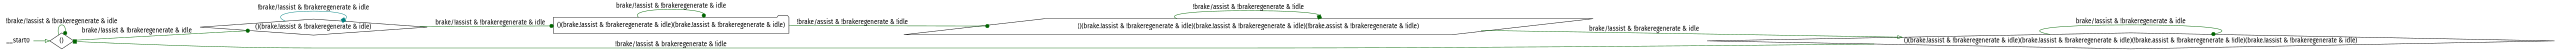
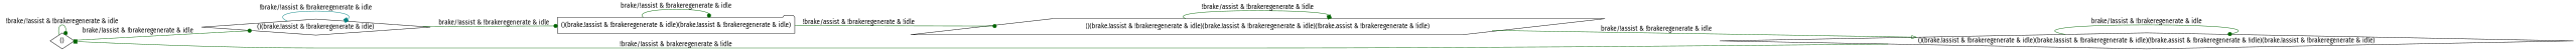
  digraph {
    rankdir=LR
    fontname="Fira Sans"
    node [shape=diamond fontname="Fira Sans"]
    edge [color=darkgreen arrowhead=dot fontname="Fira Sans"]
    n1 [label="()"]
    n2 [label="()(brake.!assist & !brakeregenerate & idle)"]
    n3 [label="()(brake.!assist & !brakeregenerate & idle)(brake.!assist & !brakeregenerate & idle)" shape=folder]
    n4 [label="()(brake.!assist & !brakeregenerate & idle)(brake.!assist & !brakeregenerate & idle)(!brake.assist & !brakeregenerate & !idle)" shape=parallelogram]
    n5 [label="()(brake.!assist & !brakeregenerate & idle)(brake.!assist & !brakeregenerate & idle)(!brake.assist & !brakeregenerate & !idle)(brake.!assist & !brakeregenerate & idle)"]
-   __start0 [shape=none]
    n1 -> n1 [label="!brake/!assist & !brakeregenerate & idle"]
    n1 -> n2 [label="brake/!assist & !brakeregenerate & idle"]
    n2 -> n2 [label="!brake/!assist & !brakeregenerate & idle" color=teal arrowhead=box]
    n2 -> n3 [label="brake/!assist & !brakeregenerate & idle"]
    n3 -> n3 [label="brake/!assist & !brakeregenerate & idle"]
    n3 -> n4 [label="!brake/assist & !brakeregenerate & !idle"]
    n4 -> n4 [label="!brake/assist & !brakeregenerate & !idle" arrowhead=box]
    n4 -> n5 [label="brake/!assist & !brakeregenerate & idle" arrowhead=onormal]
    n5 -> n1 [label="!brake/!assist & brakeregenerate & !idle" arrowhead=box]
    n5 -> n5 [label="brake/!assist & !brakeregenerate & idle"]
-   __start0 -> n1 [arrowhead=onormal]
  }
